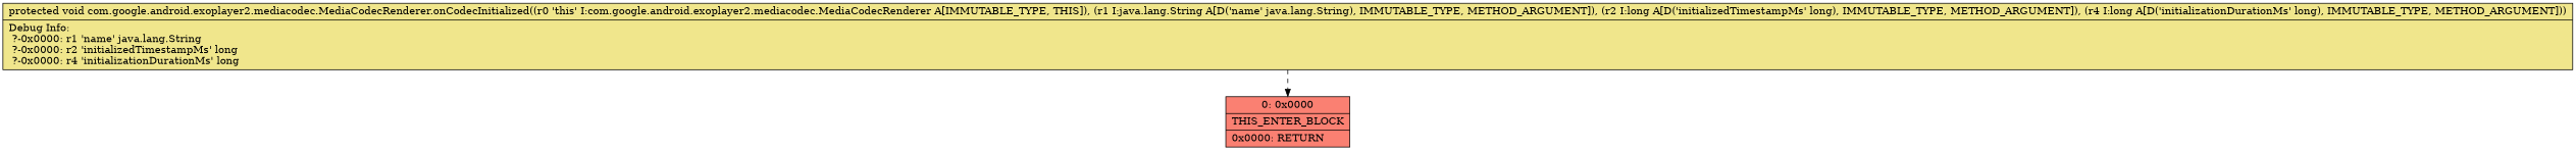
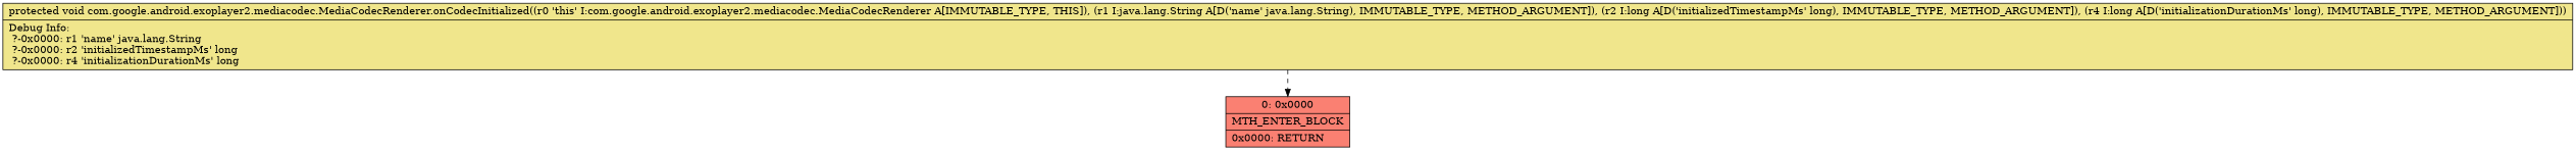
  digraph {
    node [shape=record style=filled]
-   n1 [label="{0\:\ 0x0000|THIS_ENTER_BLOCK\l|0x0000: RETURN   \l}" fillcolor=salmon]
+   n1 [label="{0\:\ 0x0000|MTH_ENTER_BLOCK\l|0x0000: RETURN   \l}" fillcolor=salmon]
    n2 [label="{protected void com.google.android.exoplayer2.mediacodec.MediaCodecRenderer.onCodecInitialized((r0 'this' I:com.google.android.exoplayer2.mediacodec.MediaCodecRenderer A[IMMUTABLE_TYPE, THIS]), (r1 I:java.lang.String A[D('name' java.lang.String), IMMUTABLE_TYPE, METHOD_ARGUMENT]), (r2 I:long A[D('initializedTimestampMs' long), IMMUTABLE_TYPE, METHOD_ARGUMENT]), (r4 I:long A[D('initializationDurationMs' long), IMMUTABLE_TYPE, METHOD_ARGUMENT]))  | Debug Info:\l  ?\-0x0000: r1 'name' java.lang.String\l  ?\-0x0000: r2 'initializedTimestampMs' long\l  ?\-0x0000: r4 'initializationDurationMs' long\l}" fillcolor=khaki]
    n2 -> n1 [style=dashed]
  }
